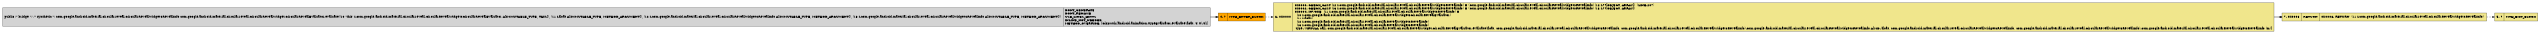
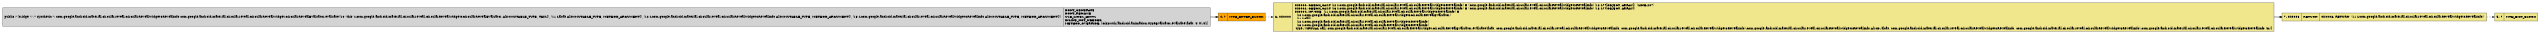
  digraph {
    rankdir=LR
    node [fillcolor=khaki shape=record style=filled]
    edge [arrowhead=normal style=dashed]
    n1 [fillcolor=orange label="{4\:\ ?|MTH_ENTER_BLOCK\l}"]
-   n2 [label="{6\:\ 0x0000|0x0000: CHECK_CAST (r2 I:com.google.android.material.circularreveal.CircularRevealWidget$RevealInfo) = (com.google.android.material.circularreveal.CircularRevealWidget$RevealInfo) (r2 I:??[OBJECT, ARRAY])  (LINE:207)\l0x0002: CHECK_CAST (r3 I:com.google.android.material.circularreveal.CircularRevealWidget$RevealInfo) = (com.google.android.material.circularreveal.CircularRevealWidget$RevealInfo) (r3 I:??[OBJECT, ARRAY]) \l0x0004: INVOKE  (r1 I:com.google.android.material.circularreveal.CircularRevealWidget$RevealInfo) = \l  (r0 I:com.google.android.material.circularreveal.CircularRevealWidget$CircularRevealEvaluator)\l  (r1 I:float)\l  (r2 I:com.google.android.material.circularreveal.CircularRevealWidget$RevealInfo)\l  (r3 I:com.google.android.material.circularreveal.CircularRevealWidget$RevealInfo)\l type: VIRTUAL call: com.google.android.material.circularreveal.CircularRevealWidget.CircularRevealEvaluator.evaluate(float, com.google.android.material.circularreveal.CircularRevealWidget$RevealInfo, com.google.android.material.circularreveal.CircularRevealWidget$RevealInfo):com.google.android.material.circularreveal.CircularRevealWidget$RevealInfo A[MD:(float, com.google.android.material.circularreveal.CircularRevealWidget$RevealInfo, com.google.android.material.circularreveal.CircularRevealWidget$RevealInfo):com.google.android.material.circularreveal.CircularRevealWidget$RevealInfo (m)]\l}"]
+   n2 [label="{6\:\ 0x0000|0x0000: CHECK_CAST (r2 I:com.google.android.material.circularreveal.CircularRevealWidget$RevealInfo) = (com.google.android.material.circularreveal.CircularRevealWidget$RevealInfo) (r2 I:??[OBJECT, ARRAY])  (LINE:207)\l0x0002: CHECK_CAST (r3 I:com.google.android.material.circularreveal.CircularRevealWidget$RevealInfo) = (com.google.android.material.circularreveal.CircularRevealWidget$RevealInfo) (r3 I:??[OBJECT, ARRAY]) \l0x0004: INVOKE  (r1 I:com.google.android.material.circularreveal.CircularRevealWidget$RevealInfo) = \l  (r0 I:com.google.android.material.circularreveal.CircularRevealWidget$CircularRevealEvaluator)\l  (r1 I:call)\l  (r2 I:com.google.android.material.circularreveal.CircularRevealWidget$RevealInfo)\l  (r3 I:com.google.android.material.circularreveal.CircularRevealWidget$RevealInfo)\l type: VIRTUAL call: com.google.android.material.circularreveal.CircularRevealWidget.CircularRevealEvaluator.evaluate(float, com.google.android.material.circularreveal.CircularRevealWidget$RevealInfo, com.google.android.material.circularreveal.CircularRevealWidget$RevealInfo):com.google.android.material.circularreveal.CircularRevealWidget$RevealInfo A[MD:(float, com.google.android.material.circularreveal.CircularRevealWidget$RevealInfo, com.google.android.material.circularreveal.CircularRevealWidget$RevealInfo):com.google.android.material.circularreveal.CircularRevealWidget$RevealInfo (m)]\l}"]
    n3 [label="{7\:\ 0x0008|RETURN\l|0x0008: RETURN  (r1 I:com.google.android.material.circularreveal.CircularRevealWidget$RevealInfo) \l}"]
    n4 [label="{5\:\ ?|MTH_EXIT_BLOCK\l}"]
    n5 [fillcolor=lightgrey label="{public \/* bridge *\/ \/* synthetic *\/ com.google.android.material.circularreveal.CircularRevealWidget$RevealInfo com.google.android.material.circularreveal.CircularRevealWidget.CircularRevealEvaluator.evaluate((r0 'this' I:com.google.android.material.circularreveal.CircularRevealWidget$CircularRevealEvaluator A[IMMUTABLE_TYPE, THIS]), (r1 I:float A[IMMUTABLE_TYPE, METHOD_ARGUMENT]), (r2 I:com.google.android.material.circularreveal.CircularRevealWidget$RevealInfo A[IMMUTABLE_TYPE, METHOD_ARGUMENT]), (r3 I:com.google.android.material.circularreveal.CircularRevealWidget$RevealInfo A[IMMUTABLE_TYPE, METHOD_ARGUMENT]))  | DONT_GENERATE\lDONT_RENAME\lUSE_LINES_HINTS\lINLINE_NOT_NEEDED\lMETHOD_OVERRIDE: [ClspMth\{android.animation.TypeEvaluator.evaluate(float, T, T):T\}]\l}"]
    n1 -> n2
    n2 -> n3 [arrowhead=diamond style=bold]
    n3 -> n4
    n5 -> n1 [style=bold]
  }
